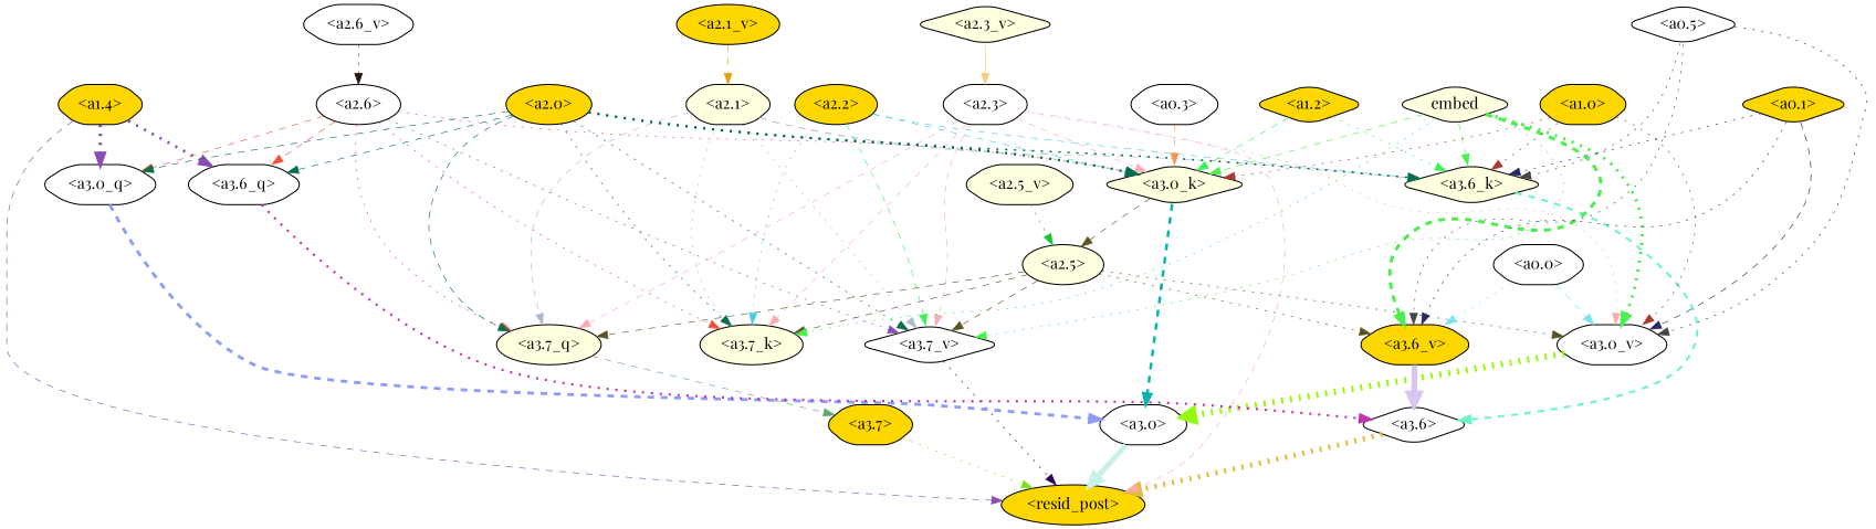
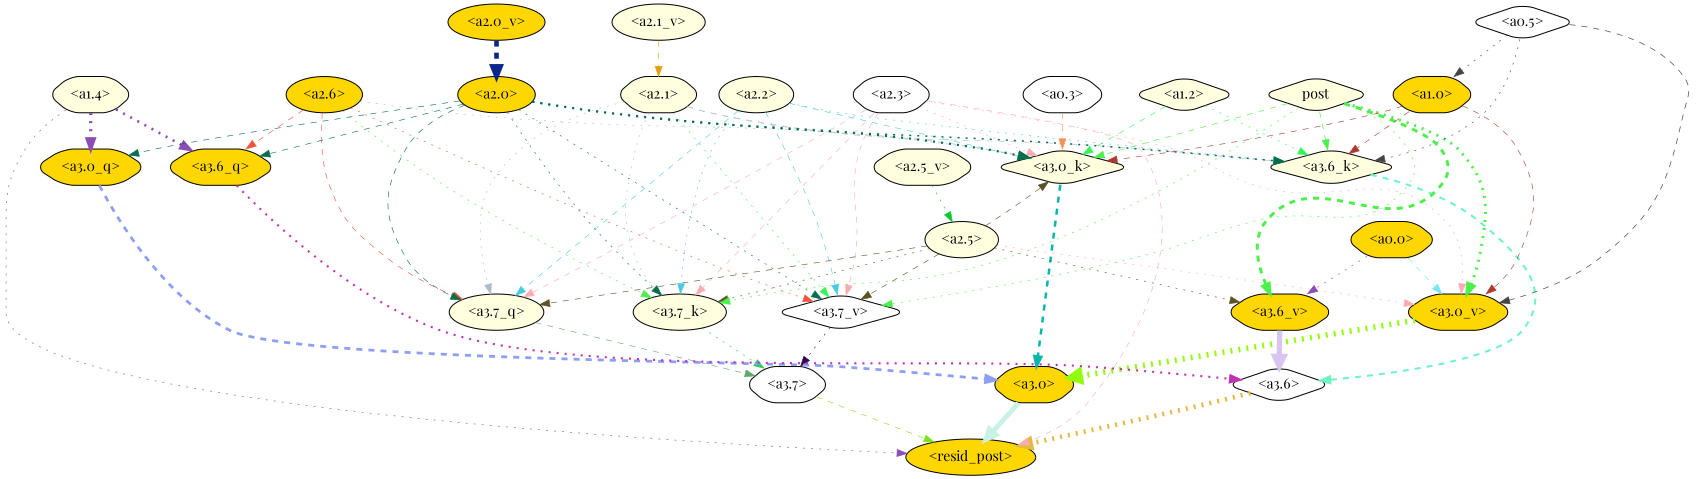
  strict digraph {
    fontname="Playfair Display"
    splines=true
    node [color=black fillcolor=lightyellow fontname="Playfair Display" shape=hexagon style="filled, rounded"]
    edge [color="#056e4d" fontname="Playfair Display" penwidth=0.6 style=dotted]
-   "<a3.7>" [fillcolor=gold]
+   "<a3.7>" [fillcolor=white]
    "<resid_post>" [fillcolor=gold shape=ellipse]
    "<a3.6>" [fillcolor=white shape=diamond]
-   "<a3.0>" [fillcolor=white]
+   "<a3.0>" [fillcolor=gold]
    "<a2.3>" [fillcolor=white]
    "<a3.7_q>" [shape=ellipse]
    "<a3.7_k>" [shape=ellipse]
    "<a3.0_k>" [shape=diamond]
    "<a3.7_v>" [fillcolor=white shape=diamond]
-   "<a3.0_v>" [fillcolor=white]
-   "<a3.0_q>" [fillcolor=white]
-   "<a1.4>" [fillcolor=gold]
-   "<a3.6_q>" [fillcolor=white]
+   "<a3.0_v>" [fillcolor=gold]
+   "<a3.0_q>" [fillcolor=gold]
+   "<a1.4>"
+   "<a3.6_q>" [fillcolor=gold]
    "<a3.6_k>" [shape=diamond]
    "<a3.6_v>" [fillcolor=gold]
-   "<a2.6>" [fillcolor=white shape=ellipse]
+   "<a2.6>" [fillcolor=gold shape=ellipse]
    "<a2.5>" [shape=ellipse]
-   "<a2.2>" [fillcolor=gold shape=ellipse]
+   "<a2.2>" [shape=ellipse]
    "<a2.1>"
    "<a2.0>" [fillcolor=gold shape=ellipse]
-   embed [shape=diamond]
-   "<a1.2>" [fillcolor=gold shape=diamond]
+   embed [shape=diamond label=post]
+   "<a1.2>" [shape=diamond]
    "<a1.0>" [fillcolor=gold]
    "<a0.5>" [fillcolor=white shape=diamond]
-   "<a0.1>" [fillcolor=gold shape=diamond]
    "<a0.3>" [fillcolor=white]
-   "<a0.0>" [fillcolor=white]
-   "<a2.6_v>" [fillcolor=white]
+   "<a0.0>" [fillcolor=gold]
    "<a2.5_v>"
-   "<a2.3_v>" [shape=diamond]
-   "<a2.1_v>" [fillcolor=gold shape=ellipse]
-   "<a3.7>" -> "<resid_post>" [color="#7ee11c"]
+   "<a2.1_v>" [shape=ellipse]
+   "<a2.0_v>" [fillcolor=gold shape=ellipse]
+   "<a3.7>" -> "<resid_post>" [color="#7ee11c" style=dashed]
    "<a3.6>" -> "<resid_post>" [color="#e5ba42" penwidth=4.751612067222595]
    "<a3.0>" -> "<resid_post>" [color="#c8f2e5" penwidth=4.884142994880676 style=""]
    "<a2.3>" -> "<resid_post>" [color="#fcabb3" style=dashed]
    "<a2.3>" -> "<a3.7_q>" [color="#fcabb3" style=dashed]
    "<a2.3>" -> "<a3.7_k>" [color="#fcabb3" style=dashed]
-   "<a2.3>" -> "<a3.0_k>" [color="#fcabb3" style=dashed]
+   "<a2.3>" -> "<a3.0_k>" [color="#fcabb3"]
    "<a2.3>" -> "<a3.7_v>" [color="#fcabb3" style=dashed]
    "<a2.3>" -> "<a3.0_v>" [color="#fcabb3"]
    "<a3.7_q>" -> "<a3.7>" [color="#60a769" style=dashed]
+   "<a3.7_k>" -> "<a3.7>" [color="#10d63e"]
    "<a3.0_k>" -> "<a3.0>" [color="#06b5ae" penwidth=2.476402521133423 style=dashed]
-   "<a3.7_v>" -> "<resid_post>" [color="#310355"]
+   "<a3.7_v>" -> "<a3.7>" [color="#310355"]
    "<a3.0_v>" -> "<a3.0>" [color="#93fc0d" penwidth=5.652270674705505]
    "<a3.0_q>" -> "<a3.0>" [color="#8d9ef5" penwidth=2.7421876192092896 style=dashed]
-   "<a1.4>" -> "<resid_post>" [color="#8b4db5" style=dashed]
+   "<a1.4>" -> "<resid_post>" [color="#8b4db5"]
    "<a1.4>" -> "<a3.0_q>" [color="#8b4db5" penwidth=3.3040847778320312]
    "<a1.4>" -> "<a3.6_q>" [color="#8b4db5" penwidth=2.6469622254371643]
    "<a3.6_q>" -> "<a3.6>" [color="#c331b3" penwidth=2.091020345687866]
    "<a3.6_k>" -> "<a3.6>" [color="#6ff4c3" penwidth=2.048597991466522 style=dashed]
    "<a3.6_v>" -> "<a3.6>" [color="#d6c6f0" penwidth=5.2550448179244995 style=""]
-   "<a2.6>" -> "<a3.7_q>" [color="#f3523b"]
-   "<a2.6>" -> "<a3.7_k>" [color="#f3523b"]
-   "<a2.6>" -> "<a3.0_k>" [color="#f3523b"]
-   "<a2.6>" -> "<a3.7_v>" [color="#8b4db5"]
-   "<a2.6>" -> "<a3.0_q>" [color="#f3523b" style=dashed]
+   "<a2.6>" -> "<a3.7_q>" [color="#f3523b" style=dashed]
+   "<a2.6>" -> "<a3.7_k>" [color="#4cef4b"]
+   "<a2.6>" -> "<a3.0_k>" [color="#afbbca"]
+   "<a2.6>" -> "<a3.7_v>" [color="#f3523b"]
    "<a2.6>" -> "<a3.6_q>" [color="#f3523b" style=dashed]
    "<a2.5>" -> "<a3.7_q>" [color="#5c5324" style=dashed]
-   "<a2.5>" -> "<a3.7_k>" [color="#5c5324" style=dashed]
-   "<a3.0_k>" -> "<a2.5>" [color="#5c5324" style=dashed]
+   "<a2.5>" -> "<a3.7_k>" [color="#5c5324"]
+   "<a2.5>" -> "<a3.0_k>" [color="#5c5324" style=dashed]
    "<a2.5>" -> "<a3.7_v>" [color="#5c5324" style=dashed]
-   "<a2.5>" -> "<a3.0_v>" [color="#5c5324"]
+   "<a2.5>" -> "<a3.0_v>" [color="#fcabb3"]
    "<a2.5>" -> "<a3.6_v>" [color="#5c5324"]
+   "<a2.2>" -> "<a3.7_q>" [color="#4dcae3" style=dashed]
    "<a2.2>" -> "<a3.7_k>" [color="#4dcae3"]
    "<a2.2>" -> "<a3.0_k>" [color="#4dcae3" style=dashed]
-   "<a2.2>" -> "<a3.7_v>" [color="#36f456" style=dashed]
-   "<a2.2>" -> "<a3.6_k>" [color="#4dcae3" style=dashed]
-   "<a2.1>" -> "<a3.7_q>" [color="#afbbca" style=dashed]
+   "<a2.2>" -> "<a3.7_v>" [color="#4dcae3" style=dashed]
+   "<a2.2>" -> "<a3.6_k>" [color="#4dcae3"]
+   "<a2.1>" -> "<a3.7_q>" [color="#afbbca"]
    "<a2.1>" -> "<a3.7_k>" [color="#afbbca"]
    "<a2.1>" -> "<a3.0_k>" [color="#afbbca" style=dashed]
-   "<a2.1>" -> "<a3.7_v>" [color="#afbbca"]
+   "<a2.1>" -> "<a3.7_v>" [color="#36f456"]
    "<a2.1>" -> "<a3.6_k>" [color="#afbbca" style=dashed]
    "<a2.0>" -> "<a3.7_q>" [style=dashed]
    "<a2.0>" -> "<a3.7_k>"
    "<a2.0>" -> "<a3.0_k>" [penwidth=2.2137351036071777]
    "<a2.0>" -> "<a3.7_v>"
    "<a2.0>" -> "<a3.0_q>" [style=dashed]
    "<a2.0>" -> "<a3.6_q>" [style=dashed]
    "<a2.0>" -> "<a3.6_k>" [penwidth=1.4757367372512817]
    embed -> "<a3.7_k>" [color="#4cef4b"]
    embed -> "<a3.0_k>" [color="#4cef4b" style=dashed]
    embed -> "<a3.7_v>" [color="#4cef4b"]
    embed -> "<a3.0_v>" [color="#4cef4b" penwidth=2.972973108291626]
    embed -> "<a3.6_k>" [color="#4cef4b" style=dashed]
    embed -> "<a3.6_v>" [color="#4cef4b" penwidth=2.9582033157348633 style=dashed]
    "<a1.2>" -> "<a3.0_k>" [color="#36f456" style=dashed]
    "<a1.2>" -> "<a3.6_k>" [color="#36f456"]
-   "<a1.0>" -> "<a3.0_k>" [color="#ae392d"]
-   "<a1.0>" -> "<a3.0_v>" [color="#ae392d"]
-   "<a1.0>" -> "<a3.6_k>" [color="#ae392d"]
-   "<a0.5>" -> "<a3.0_v>" [color="#464349" penwidth=0.6790935099124908]
+   "<a1.0>" -> "<a3.0_k>" [color="#ae392d" style=dashed]
+   "<a1.0>" -> "<a3.0_v>" [color="#ae392d" style=dashed]
+   "<a1.0>" -> "<a3.6_k>" [color="#ae392d" style=dashed]
+   "<a0.5>" -> "<a3.0_v>" [color="#464349" penwidth=0.6790935099124908 style=dashed]
    "<a0.5>" -> "<a3.6_k>" [color="#464349"]
-   "<a0.5>" -> "<a3.6_v>" [color="#464349"]
-   "<a0.1>" -> "<a3.0_v>" [color="#24295f" style=dashed]
-   "<a0.1>" -> "<a3.6_k>" [color="#24295f"]
-   "<a0.1>" -> "<a3.6_v>" [color="#24295f"]
+   "<a0.5>" -> "<a1.0>" [color="#464349"]
    "<a0.3>" -> "<a3.0_k>" [color="#f59356" style=dashed]
    "<a0.0>" -> "<a3.0_v>" [color="#73e8ef" style=dashed]
-   "<a0.0>" -> "<a3.6_v>" [color="#73e8ef"]
-   "<a2.6_v>" -> "<a2.6>" [color="#30140c"]
+   "<a0.0>" -> "<a3.6_v>" [color="#8b4db5"]
    "<a2.5_v>" -> "<a2.5>" [color="#11c831"]
-   "<a2.3_v>" -> "<a2.3>" [color="#efcf7c" style=""]
    "<a2.1_v>" -> "<a2.1>" [color="#e3a00d" style=dashed]
+   "<a2.0_v>" -> "<a2.0>" [color="#09268d" penwidth=4.5950857400894165 style=dashed]
  }
